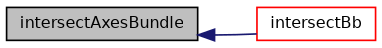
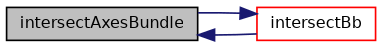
  digraph {
    rankdir=LR
    node [fontname=Helvetica fontsize=10 shape=record]
    edge [color=midnightblue dir=back fontname=Helvetica fontsize=10 labelfontname=Helvetica labelfontsize=10 style=solid]
    n1 [color=black fillcolor=grey75 fontcolor=black height=0.2 label=intersectAxesBundle style=filled width=0.4]
    n2 [color=red height=0.2 label=intersectBb width=0.4]
    n1 -> n2
+   n2 -> n1
  }
